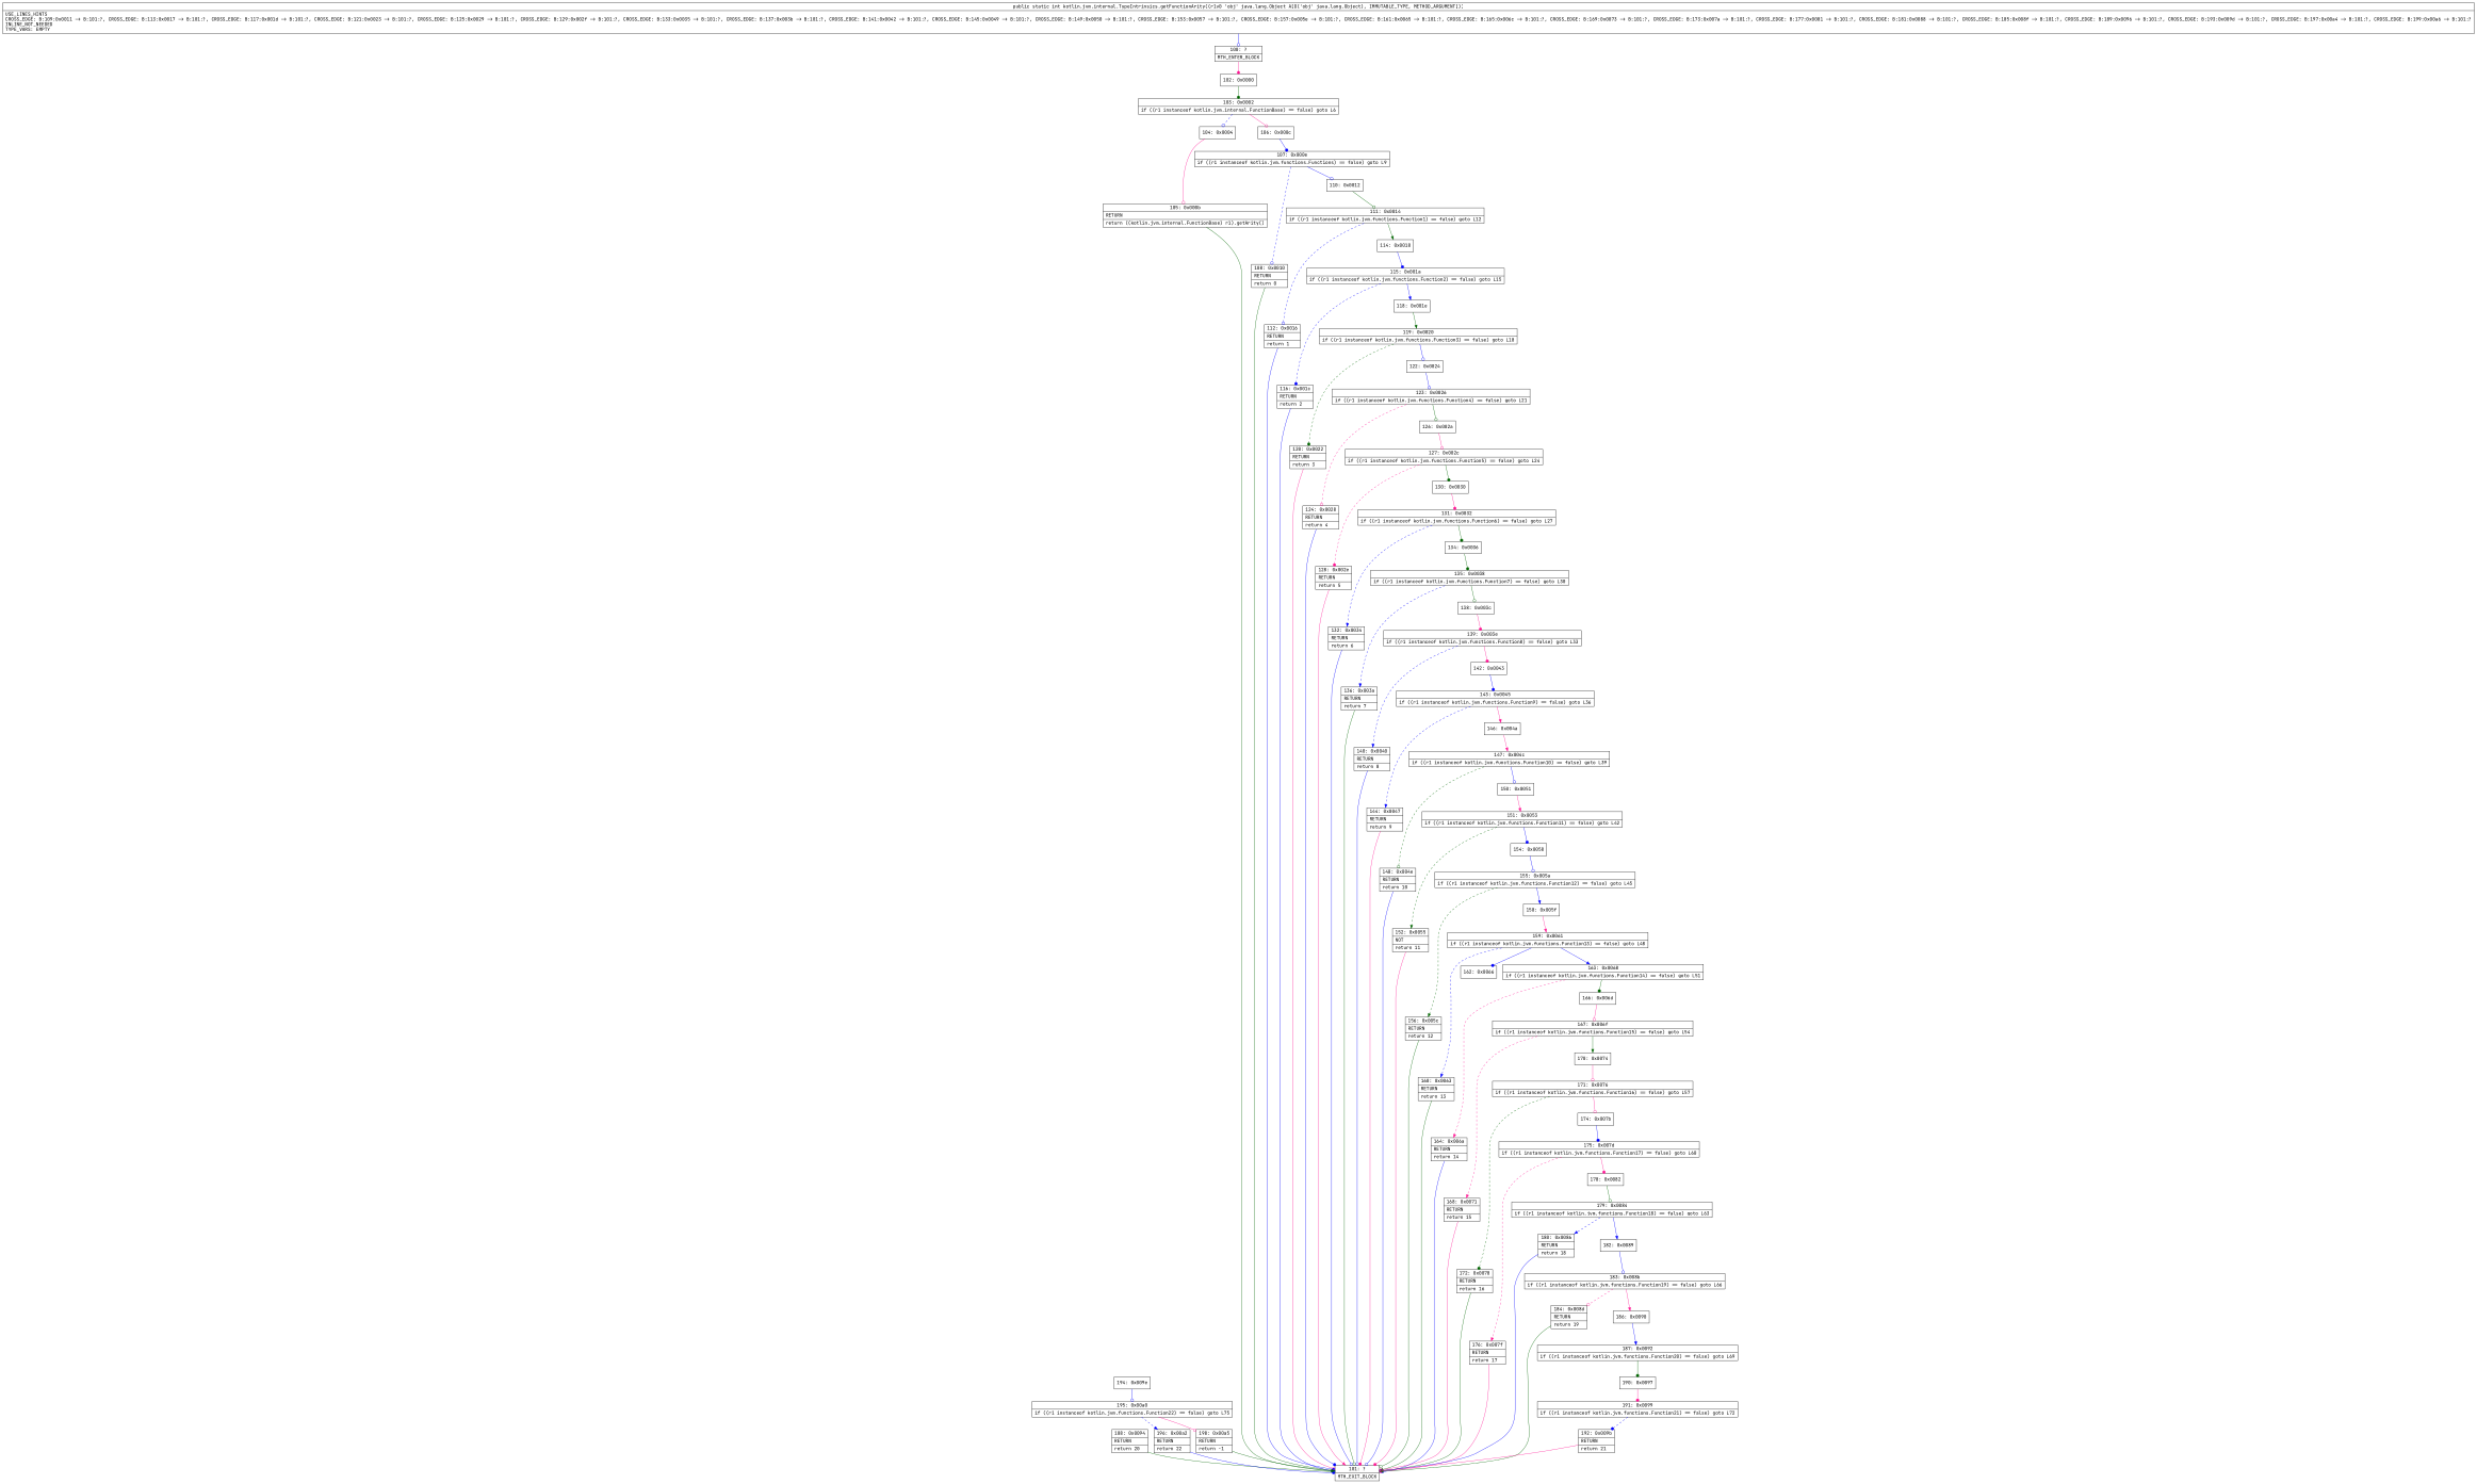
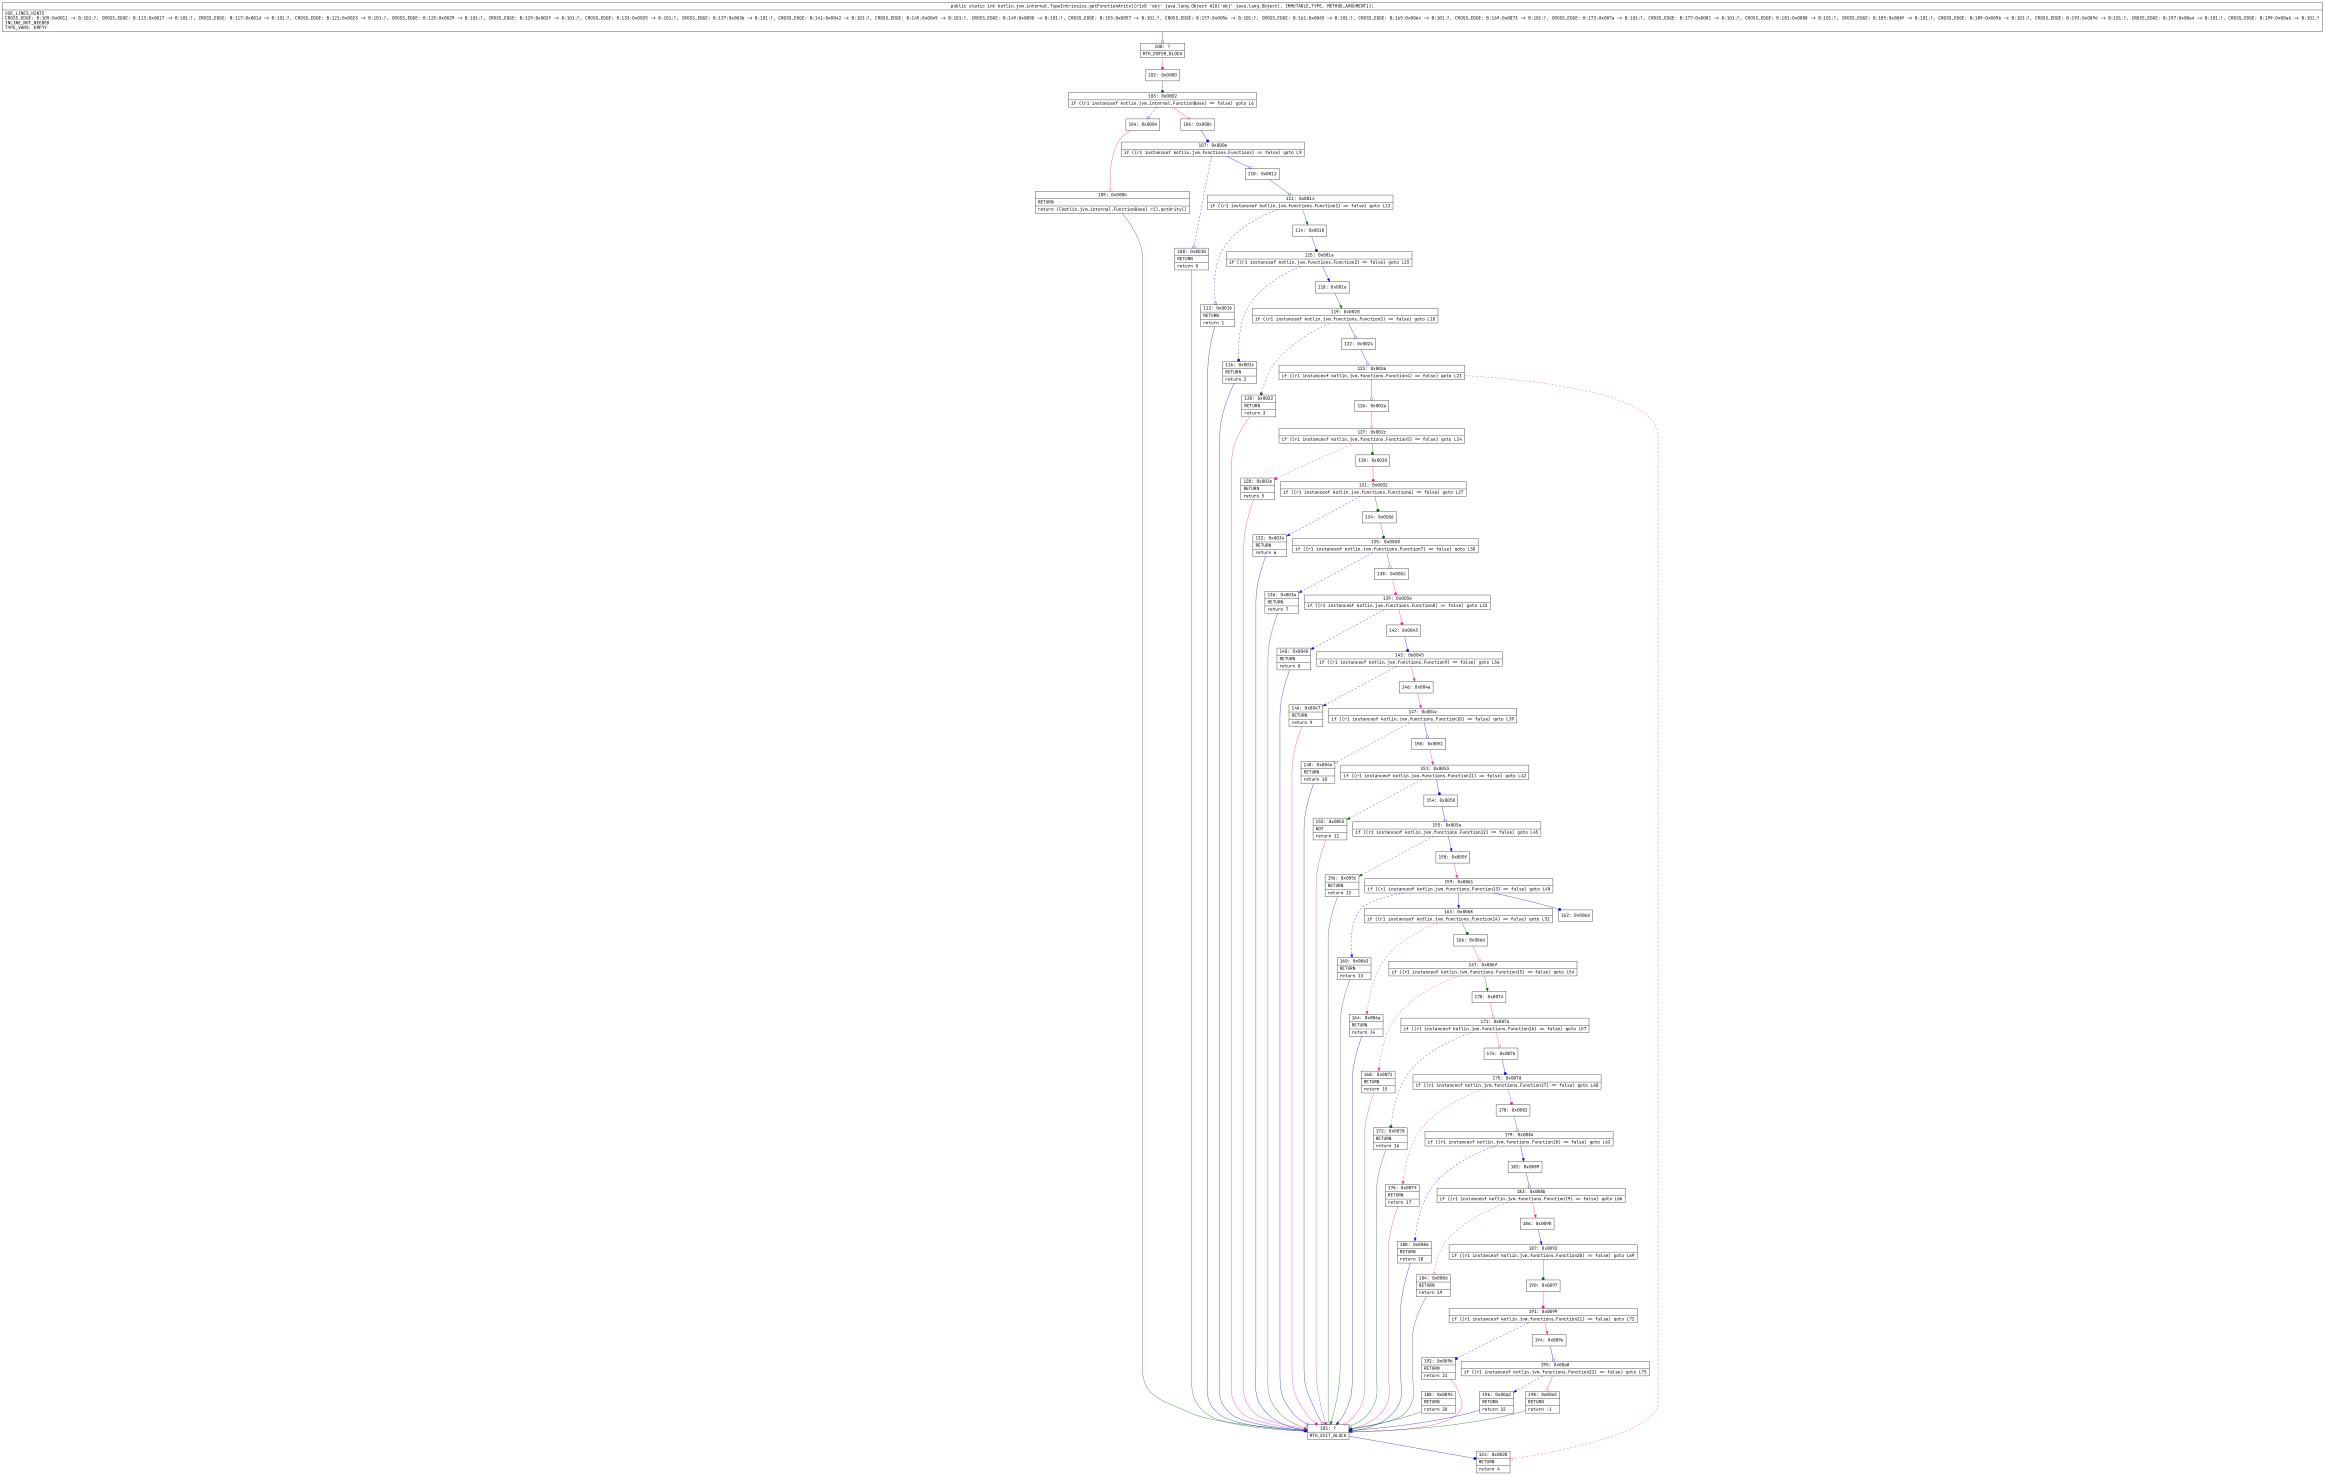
  digraph {
    fontname="JetBrains Mono"
    node [fontname="JetBrains Mono" shape=record]
    edge [arrowhead=odot color=blue fontname="JetBrains Mono"]
    n1 [label="{100\:\ ?|MTH_ENTER_BLOCK\l}"]
    n2 [label="{102\:\ 0x0000}"]
    n3 [label="{103\:\ 0x0002|if ((r1 instanceof kotlin.jvm.internal.FunctionBase) == false) goto L6\l}"]
    n4 [label="{104\:\ 0x0004}"]
    n5 [label="{106\:\ 0x000c}"]
    n6 [label="{105\:\ 0x000b|RETURN\l|return ((kotlin.jvm.internal.FunctionBase) r1).getArity()\l}"]
    n7 [label="{107\:\ 0x000e|if ((r1 instanceof kotlin.jvm.functions.Functions) == false) goto L9\l}"]
    n8 [label="{101\:\ ?|MTH_EXIT_BLOCK\l}"]
    n9 [label="{108\:\ 0x0010|RETURN\l|return 0\l}"]
    n10 [label="{110\:\ 0x0012}"]
    n11 [label="{111\:\ 0x0014|if ((r1 instanceof kotlin.jvm.functions.Function1) == false) goto L12\l}"]
    n12 [label="{112\:\ 0x0016|RETURN\l|return 1\l}"]
    n13 [label="{114\:\ 0x0018}"]
    n14 [label="{115\:\ 0x001a|if ((r1 instanceof kotlin.jvm.functions.Function2) == false) goto L15\l}"]
    n15 [label="{116\:\ 0x001c|RETURN\l|return 2\l}"]
    n16 [label="{118\:\ 0x001e}"]
    n17 [label="{119\:\ 0x0020|if ((r1 instanceof kotlin.jvm.functions.Function3) == false) goto L18\l}"]
    n18 [label="{120\:\ 0x0022|RETURN\l|return 3\l}"]
    n19 [label="{122\:\ 0x0024}"]
    n20 [label="{123\:\ 0x0026|if ((r1 instanceof kotlin.jvm.functions.Function4) == false) goto L21\l}"]
    n21 [label="{124\:\ 0x0028|RETURN\l|return 4\l}"]
    n22 [label="{126\:\ 0x002a}"]
    n23 [label="{127\:\ 0x002c|if ((r1 instanceof kotlin.jvm.functions.Function5) == false) goto L24\l}"]
    n24 [label="{128\:\ 0x002e|RETURN\l|return 5\l}"]
    n25 [label="{130\:\ 0x0030}"]
    n26 [label="{131\:\ 0x0032|if ((r1 instanceof kotlin.jvm.functions.Function6) == false) goto L27\l}"]
    n27 [label="{132\:\ 0x0034|RETURN\l|return 6\l}"]
    n28 [label="{134\:\ 0x0036}"]
    n29 [label="{135\:\ 0x0038|if ((r1 instanceof kotlin.jvm.functions.Function7) == false) goto L30\l}"]
    n30 [label="{136\:\ 0x003a|RETURN\l|return 7\l}"]
    n31 [label="{138\:\ 0x003c}"]
    n32 [label="{139\:\ 0x003e|if ((r1 instanceof kotlin.jvm.functions.Function8) == false) goto L33\l}"]
    n33 [label="{140\:\ 0x0040|RETURN\l|return 8\l}"]
    n34 [label="{142\:\ 0x0043}"]
    n35 [label="{143\:\ 0x0045|if ((r1 instanceof kotlin.jvm.functions.Function9) == false) goto L36\l}"]
    n36 [label="{144\:\ 0x0047|RETURN\l|return 9\l}"]
    n37 [label="{146\:\ 0x004a}"]
    n38 [label="{147\:\ 0x004c|if ((r1 instanceof kotlin.jvm.functions.Function10) == false) goto L39\l}"]
    n39 [label="{148\:\ 0x004e|RETURN\l|return 10\l}"]
    n40 [label="{150\:\ 0x0051}"]
    n41 [label="{151\:\ 0x0053|if ((r1 instanceof kotlin.jvm.functions.Function11) == false) goto L42\l}"]
    n42 [label="{152\:\ 0x0055|NOT\l|return 11\l}"]
    n43 [label="{154\:\ 0x0058}"]
    n44 [label="{155\:\ 0x005a|if ((r1 instanceof kotlin.jvm.functions.Function12) == false) goto L45\l}"]
    n45 [label="{156\:\ 0x005c|RETURN\l|return 12\l}"]
    n46 [label="{158\:\ 0x005f}"]
    n47 [label="{159\:\ 0x0061|if ((r1 instanceof kotlin.jvm.functions.Function13) == false) goto L48\l}"]
    n48 [label="{160\:\ 0x0063|RETURN\l|return 13\l}"]
    n49 [label="{162\:\ 0x0066}"]
    n50 [label="{163\:\ 0x0068|if ((r1 instanceof kotlin.jvm.functions.Function14) == false) goto L51\l}"]
    n51 [label="{164\:\ 0x006a|RETURN\l|return 14\l}"]
    n52 [label="{166\:\ 0x006d}"]
    n53 [label="{167\:\ 0x006f|if ((r1 instanceof kotlin.jvm.functions.Function15) == false) goto L54\l}"]
    n54 [label="{168\:\ 0x0071|RETURN\l|return 15\l}"]
    n55 [label="{170\:\ 0x0074}"]
    n56 [label="{171\:\ 0x0076|if ((r1 instanceof kotlin.jvm.functions.Function16) == false) goto L57\l}"]
    n57 [label="{172\:\ 0x0078|RETURN\l|return 16\l}"]
    n58 [label="{174\:\ 0x007b}"]
    n59 [label="{175\:\ 0x007d|if ((r1 instanceof kotlin.jvm.functions.Function17) == false) goto L60\l}"]
    n60 [label="{176\:\ 0x007f|RETURN\l|return 17\l}"]
    n61 [label="{178\:\ 0x0082}"]
    n62 [label="{179\:\ 0x0084|if ((r1 instanceof kotlin.jvm.functions.Function18) == false) goto L63\l}"]
    n63 [label="{180\:\ 0x0086|RETURN\l|return 18\l}"]
    n64 [label="{182\:\ 0x0089}"]
    n65 [label="{183\:\ 0x008b|if ((r1 instanceof kotlin.jvm.functions.Function19) == false) goto L66\l}"]
    n66 [label="{184\:\ 0x008d|RETURN\l|return 19\l}"]
    n67 [label="{186\:\ 0x0090}"]
    n68 [label="{187\:\ 0x0092|if ((r1 instanceof kotlin.jvm.functions.Function20) == false) goto L69\l}"]
    n69 [label="{190\:\ 0x0097}"]
    n70 [label="{188\:\ 0x0094|RETURN\l|return 20\l}"]
    n71 [label="{191\:\ 0x0099|if ((r1 instanceof kotlin.jvm.functions.Function21) == false) goto L72\l}"]
    n72 [label="{192\:\ 0x009b|RETURN\l|return 21\l}"]
    n73 [label="{194\:\ 0x009e}"]
    n74 [label="{195\:\ 0x00a0|if ((r1 instanceof kotlin.jvm.functions.Function22) == false) goto L75\l}"]
    n75 [label="{196\:\ 0x00a2|RETURN\l|return 22\l}"]
    n76 [label="{198\:\ 0x00a5|RETURN\l|return \-1\l}"]
    n77 [label="{public static int kotlin.jvm.internal.TypeIntrinsics.getFunctionArity((r1v0 'obj' java.lang.Object A[D('obj' java.lang.Object), IMMUTABLE_TYPE, METHOD_ARGUMENT]))  | USE_LINES_HINTS\lCROSS_EDGE: B:109:0x0011 \-\> B:101:?, CROSS_EDGE: B:113:0x0017 \-\> B:101:?, CROSS_EDGE: B:117:0x001d \-\> B:101:?, CROSS_EDGE: B:121:0x0023 \-\> B:101:?, CROSS_EDGE: B:125:0x0029 \-\> B:101:?, CROSS_EDGE: B:129:0x002f \-\> B:101:?, CROSS_EDGE: B:133:0x0035 \-\> B:101:?, CROSS_EDGE: B:137:0x003b \-\> B:101:?, CROSS_EDGE: B:141:0x0042 \-\> B:101:?, CROSS_EDGE: B:145:0x0049 \-\> B:101:?, CROSS_EDGE: B:149:0x0050 \-\> B:101:?, CROSS_EDGE: B:153:0x0057 \-\> B:101:?, CROSS_EDGE: B:157:0x005e \-\> B:101:?, CROSS_EDGE: B:161:0x0065 \-\> B:101:?, CROSS_EDGE: B:165:0x006c \-\> B:101:?, CROSS_EDGE: B:169:0x0073 \-\> B:101:?, CROSS_EDGE: B:173:0x007a \-\> B:101:?, CROSS_EDGE: B:177:0x0081 \-\> B:101:?, CROSS_EDGE: B:181:0x0088 \-\> B:101:?, CROSS_EDGE: B:185:0x008f \-\> B:101:?, CROSS_EDGE: B:189:0x0096 \-\> B:101:?, CROSS_EDGE: B:193:0x009d \-\> B:101:?, CROSS_EDGE: B:197:0x00a4 \-\> B:101:?, CROSS_EDGE: B:199:0x00a6 \-\> B:101:?\lINLINE_NOT_NEEDED\lTYPE_VARS: EMPTY\l}"]
    n1 -> n2 [arrowhead=dot color=deeppink]
    n2 -> n3 [arrowhead=dot color=darkgreen]
    n3 -> n4 [style=dashed]
    n3 -> n5 [color=deeppink]
    n4 -> n6 [color=deeppink]
    n5 -> n7 [arrowhead=dot]
    n6 -> n8 [arrowhead=normal color=darkgreen]
    n7 -> n9 [style=dashed]
    n7 -> n10
    n9 -> n8 [arrowhead=normal color=darkgreen]
    n10 -> n11 [color=darkgreen]
    n11 -> n12 [style=dashed]
    n11 -> n13 [arrowhead=normal color=darkgreen]
    n12 -> n8 [arrowhead=dot]
    n13 -> n14 [arrowhead=dot]
    n14 -> n15 [arrowhead=dot style=dashed]
    n14 -> n16 [arrowhead=normal]
    n15 -> n8
    n16 -> n17 [arrowhead=normal color=darkgreen]
    n17 -> n18 [arrowhead=dot color=darkgreen style=dashed]
    n17 -> n19
    n18 -> n8 [color=deeppink]
    n19 -> n20
    n20 -> n21 [color=deeppink style=dashed]
    n20 -> n22 [color=darkgreen]
-   n21 -> n8 [arrowhead=dot]
+   n8 -> n21 [arrowhead=dot]
    n22 -> n23 [color=deeppink]
    n23 -> n24 [arrowhead=dot color=deeppink style=dashed]
    n23 -> n25 [arrowhead=dot color=darkgreen]
    n24 -> n8 [arrowhead=normal color=deeppink]
    n25 -> n26 [arrowhead=dot color=deeppink]
    n26 -> n27 [arrowhead=normal style=dashed]
    n26 -> n28 [arrowhead=dot color=darkgreen]
    n27 -> n8
    n28 -> n29 [arrowhead=dot color=darkgreen]
    n29 -> n30 [arrowhead=normal style=dashed]
    n29 -> n31 [color=darkgreen]
    n30 -> n8 [color=darkgreen]
    n31 -> n32 [arrowhead=dot color=deeppink]
    n32 -> n33 [arrowhead=normal style=dashed]
    n32 -> n34 [arrowhead=dot color=deeppink]
    n33 -> n8
    n34 -> n35 [arrowhead=dot]
    n35 -> n36 [arrowhead=normal style=dashed]
    n35 -> n37 [arrowhead=normal color=deeppink]
    n36 -> n8 [arrowhead=dot color=deeppink]
    n37 -> n38 [arrowhead=normal color=deeppink]
    n38 -> n39 [color=darkgreen style=dashed]
    n38 -> n40
    n39 -> n8
    n40 -> n41 [arrowhead=normal color=deeppink]
    n41 -> n42 [arrowhead=normal color=darkgreen style=dashed]
    n41 -> n43 [arrowhead=dot]
    n42 -> n8 [arrowhead=dot color=deeppink]
    n43 -> n44
    n44 -> n45 [arrowhead=normal color=darkgreen style=dashed]
    n44 -> n46 [arrowhead=normal]
    n45 -> n8 [color=darkgreen]
    n46 -> n47 [arrowhead=normal color=deeppink]
    n47 -> n48 [arrowhead=normal style=dashed]
    n47 -> n49 [arrowhead=dot]
    n47 -> n50 [arrowhead=normal]
    n48 -> n8 [arrowhead=normal color=darkgreen]
    n50 -> n51 [arrowhead=normal color=deeppink style=dashed]
    n50 -> n52 [arrowhead=dot color=darkgreen]
    n51 -> n8 [arrowhead=normal]
    n52 -> n53 [color=deeppink]
    n53 -> n54 [arrowhead=normal color=deeppink style=dashed]
    n53 -> n55 [arrowhead=normal color=darkgreen]
    n54 -> n8 [color=deeppink]
    n55 -> n56 [color=deeppink]
    n56 -> n57 [arrowhead=dot color=darkgreen style=dashed]
    n56 -> n58 [color=deeppink]
    n57 -> n8 [color=darkgreen]
    n58 -> n59 [arrowhead=dot]
    n59 -> n60 [arrowhead=normal color=deeppink style=dashed]
    n59 -> n61 [arrowhead=dot color=deeppink]
    n60 -> n8 [arrowhead=dot color=deeppink]
    n61 -> n62 [color=darkgreen]
    n62 -> n63 [arrowhead=normal style=dashed]
    n62 -> n64 [arrowhead=normal]
    n63 -> n8
    n64 -> n65
    n65 -> n66 [color=deeppink style=dashed]
    n65 -> n67 [arrowhead=normal color=deeppink]
    n66 -> n8 [arrowhead=normal color=darkgreen]
    n67 -> n68 [arrowhead=normal]
    n68 -> n69 [arrowhead=dot color=darkgreen]
    n69 -> n71 [arrowhead=dot color=deeppink]
    n70 -> n8 [color=darkgreen]
    n71 -> n72 [arrowhead=dot style=dashed]
+   n71 -> n73 [arrowhead=normal color=deeppink]
    n72 -> n8 [color=deeppink]
    n73 -> n74
    n74 -> n75 [arrowhead=normal style=dashed]
    n74 -> n76 [color=deeppink]
    n75 -> n8 [arrowhead=dot]
    n76 -> n8 [arrowhead=normal color=darkgreen]
    n77 -> n1
  }
